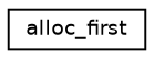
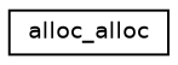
  digraph {
    rankdir=TB
-   n1 [color=black fillcolor=white fontname=Helvetica fontsize=10 height=0.2 label=alloc_first shape=record style=filled width=0.4]
+   n1 [color=black fillcolor=white fontname=Helvetica fontsize=10 height=0.2 label=alloc_alloc shape=record style=filled width=0.4]
  }
